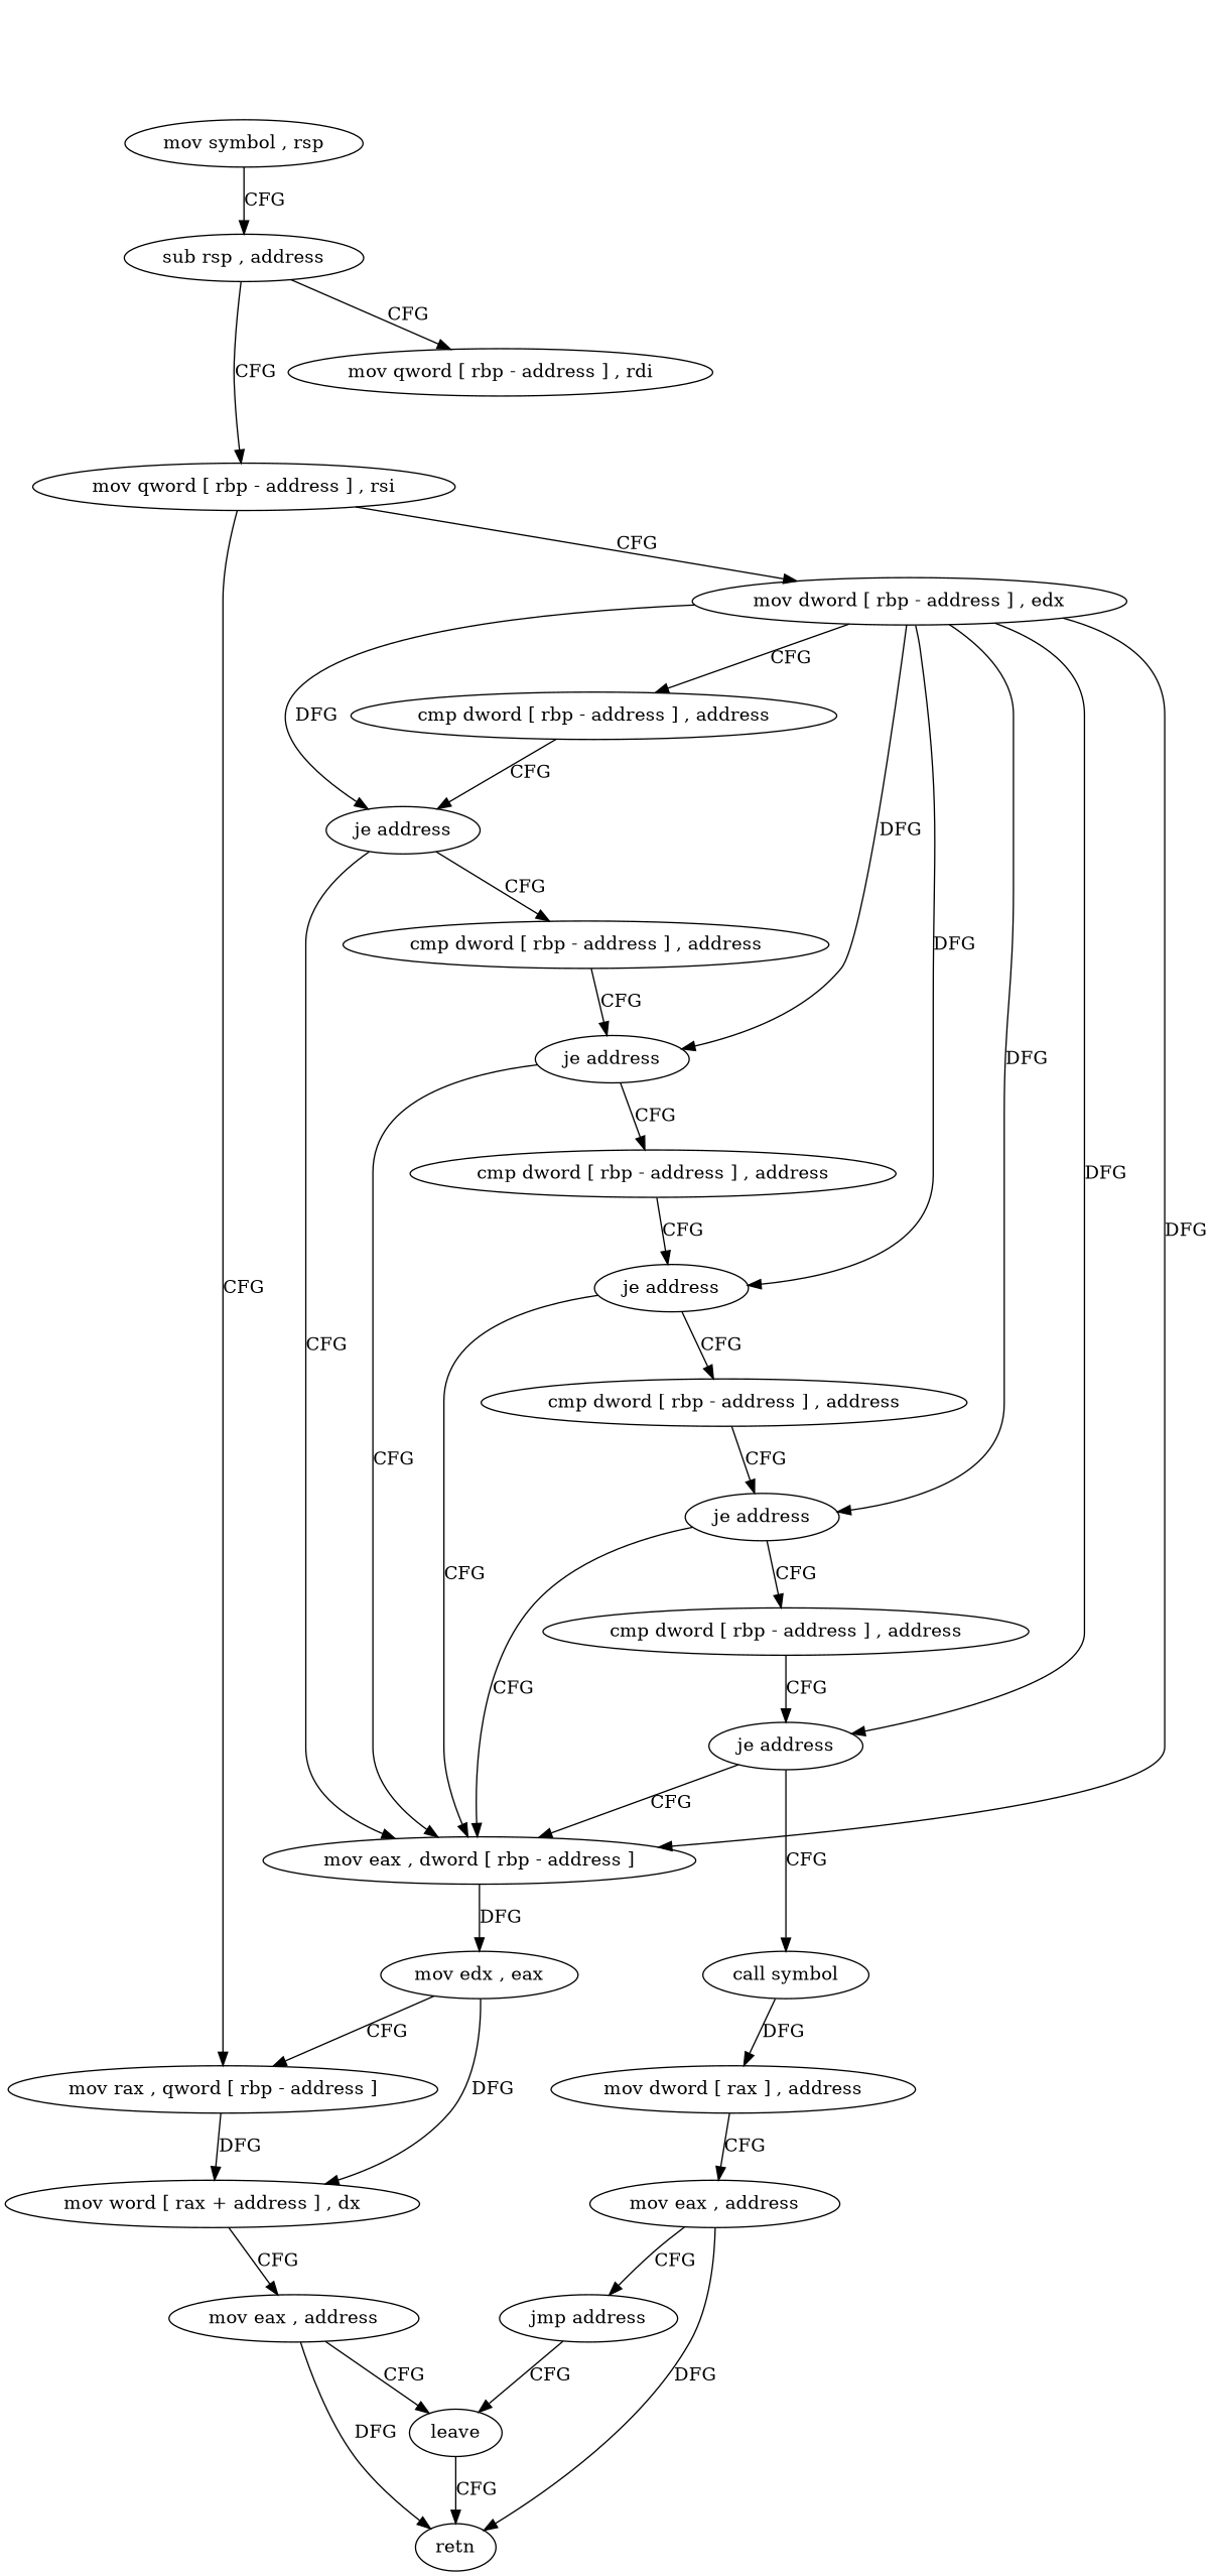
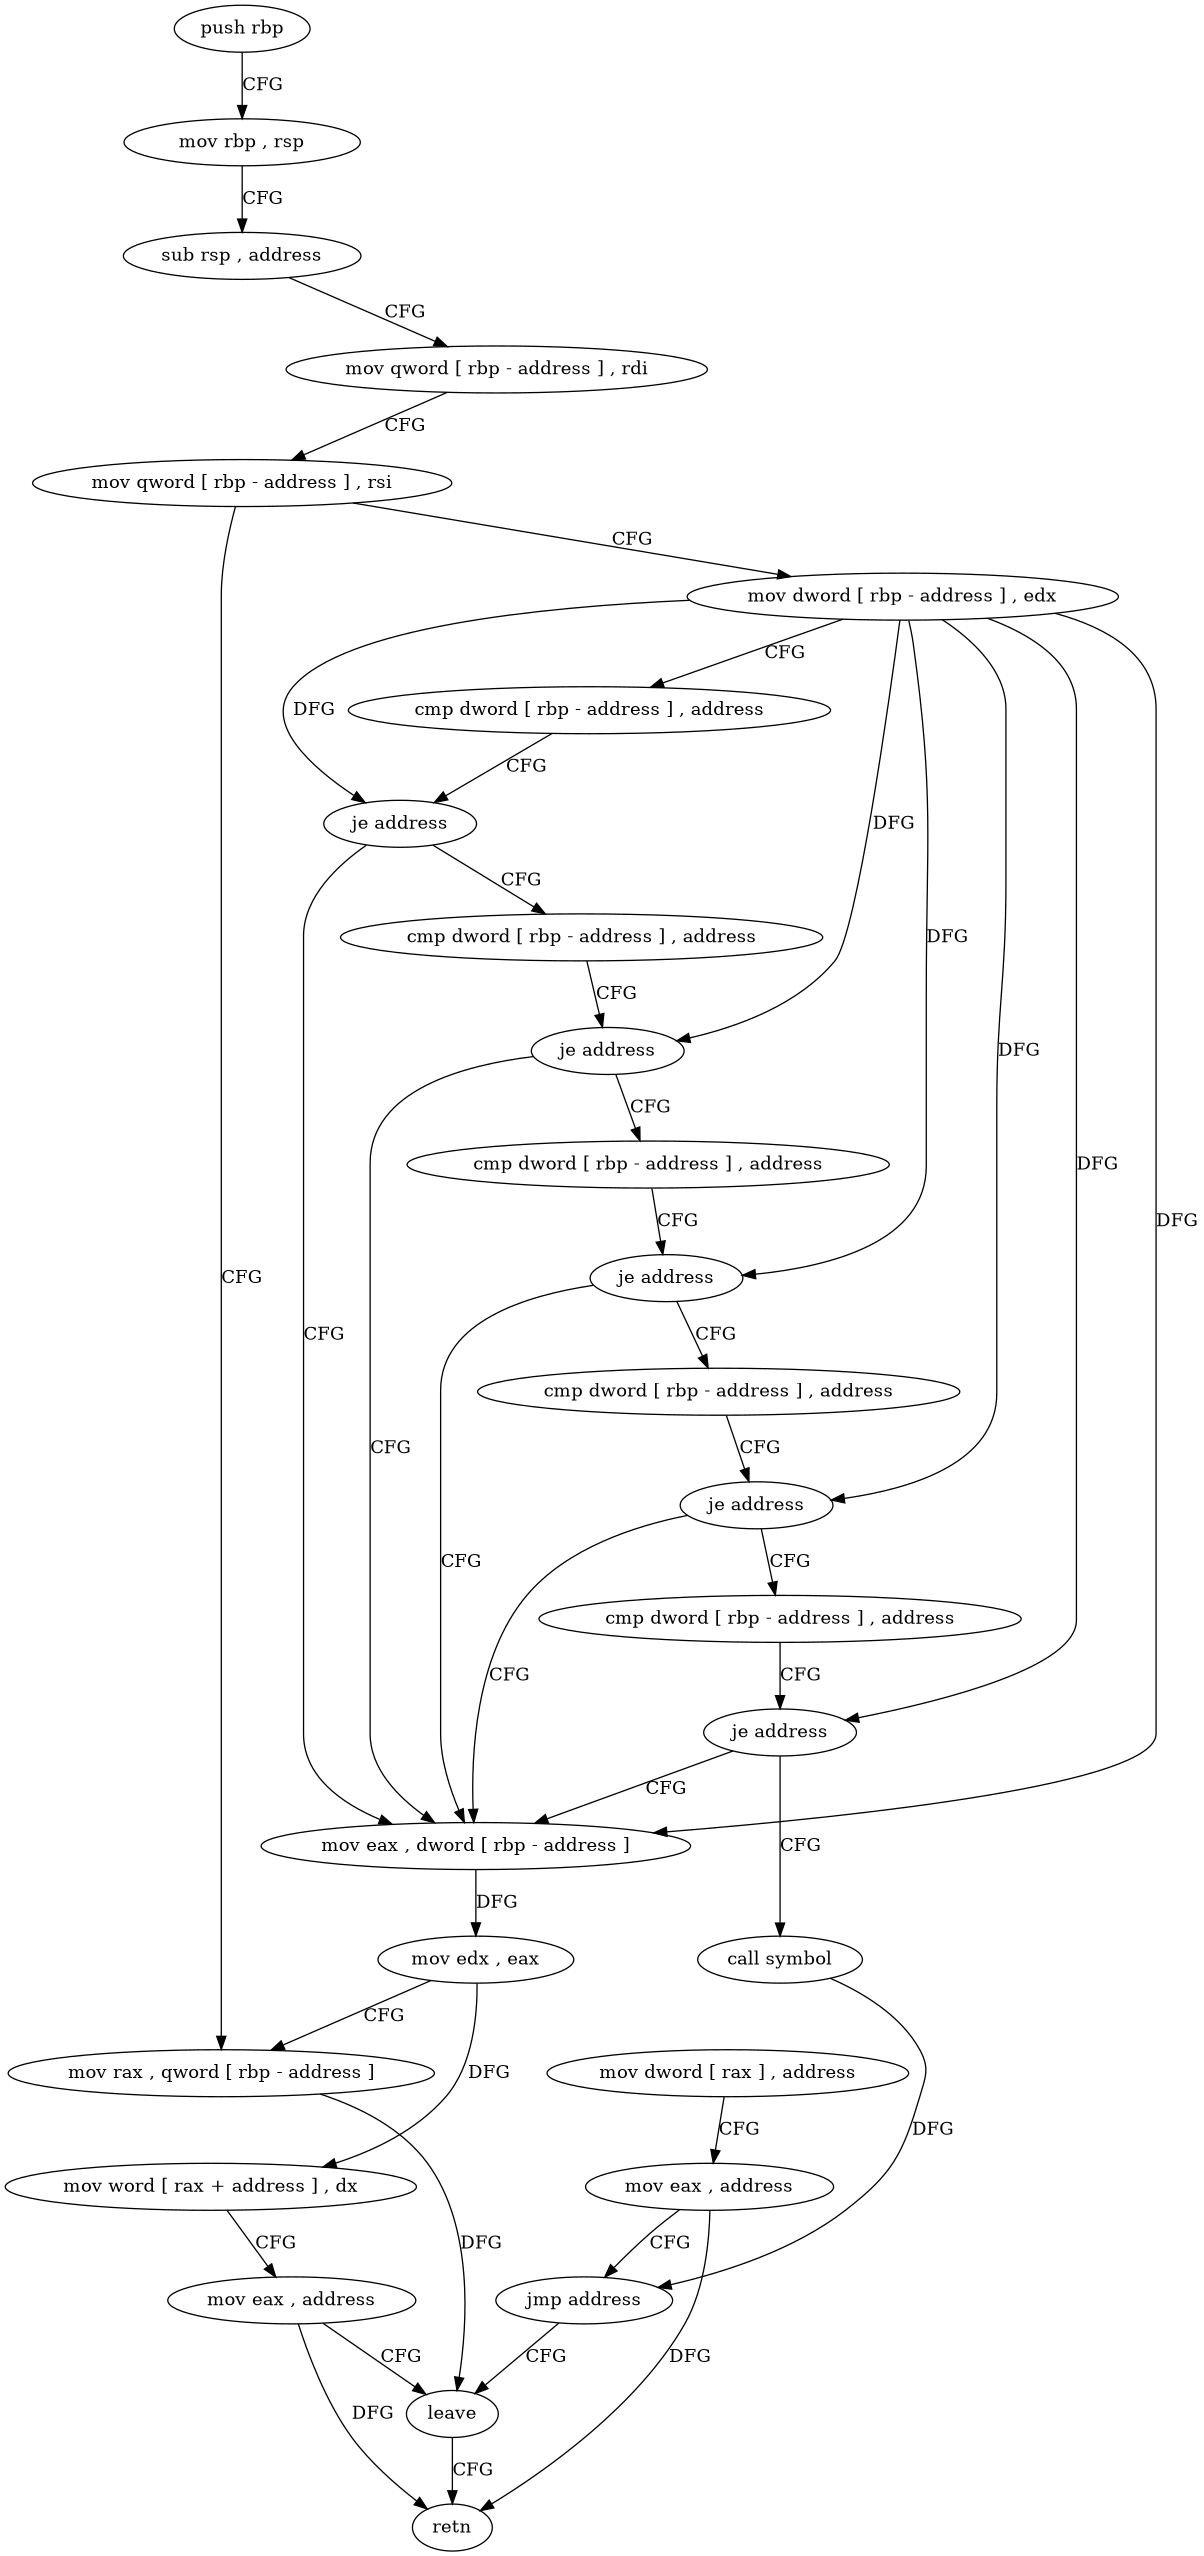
  digraph {
-   n2 [label="mov symbol , rsp"]
+   n1 [label="push rbp"]
+   n2 [label="mov rbp , rsp"]
    n3 [label="sub rsp , address"]
    n4 [label="mov qword [ rbp - address ] , rdi"]
    n5 [label="mov qword [ rbp - address ] , rsi"]
    n6 [label="mov dword [ rbp - address ] , edx"]
    n7 [label="mov rax , qword [ rbp - address ]"]
    n8 [label="cmp dword [ rbp - address ] , address"]
    n9 [label="je address"]
    n10 [label="mov eax , dword [ rbp - address ]"]
    n11 [label="je address"]
    n12 [label="je address"]
    n13 [label="je address"]
    n14 [label="je address"]
    n15 [label="mov word [ rax + address ] , dx"]
    n16 [label="cmp dword [ rbp - address ] , address"]
    n17 [label="mov edx , eax"]
    n18 [label="cmp dword [ rbp - address ] , address"]
    n19 [label="cmp dword [ rbp - address ] , address"]
    n20 [label="cmp dword [ rbp - address ] , address"]
    n21 [label="call symbol"]
    n22 [label="mov eax , address"]
    n23 [label=leave]
    n24 [label=retn]
    n25 [label="mov dword [ rax ] , address"]
    n26 [label="mov eax , address"]
    n27 [label="jmp address"]
+   n1 -> n2 [label=CFG]
    n2 -> n3 [label=CFG]
    n3 -> n4 [label=CFG]
-   n3 -> n5 [label=CFG]
+   n4 -> n5 [label=CFG]
    n5 -> n6 [label=CFG]
    n5 -> n7 [label=CFG]
    n6 -> n8 [label=CFG]
    n6 -> n9 [label=DFG]
    n6 -> n10 [label=DFG]
    n6 -> n11 [label=DFG]
    n6 -> n12 [label=DFG]
    n6 -> n13 [label=DFG]
    n6 -> n14 [label=DFG]
-   n7 -> n15 [label=DFG]
+   n7 -> n23 [label=DFG]
    n8 -> n9 [label=CFG]
    n9 -> n10 [label=CFG]
    n9 -> n16 [label=CFG]
    n10 -> n17 [label=DFG]
    n11 -> n10 [label=CFG]
    n11 -> n18 [label=CFG]
    n12 -> n10 [label=CFG]
    n12 -> n19 [label=CFG]
    n13 -> n10 [label=CFG]
    n13 -> n20 [label=CFG]
    n14 -> n10 [label=CFG]
    n14 -> n21 [label=CFG]
    n15 -> n22 [label=CFG]
    n16 -> n11 [label=CFG]
    n17 -> n7 [label=CFG]
    n17 -> n15 [label=DFG]
    n18 -> n12 [label=CFG]
    n19 -> n13 [label=CFG]
    n20 -> n14 [label=CFG]
-   n21 -> n25 [label=DFG]
+   n21 -> n27 [label=DFG]
    n22 -> n23 [label=CFG]
    n22 -> n24 [label=DFG]
    n23 -> n24 [label=CFG]
    n25 -> n26 [label=CFG]
    n26 -> n24 [label=DFG]
    n26 -> n27 [label=CFG]
    n27 -> n23 [label=CFG]
  }
